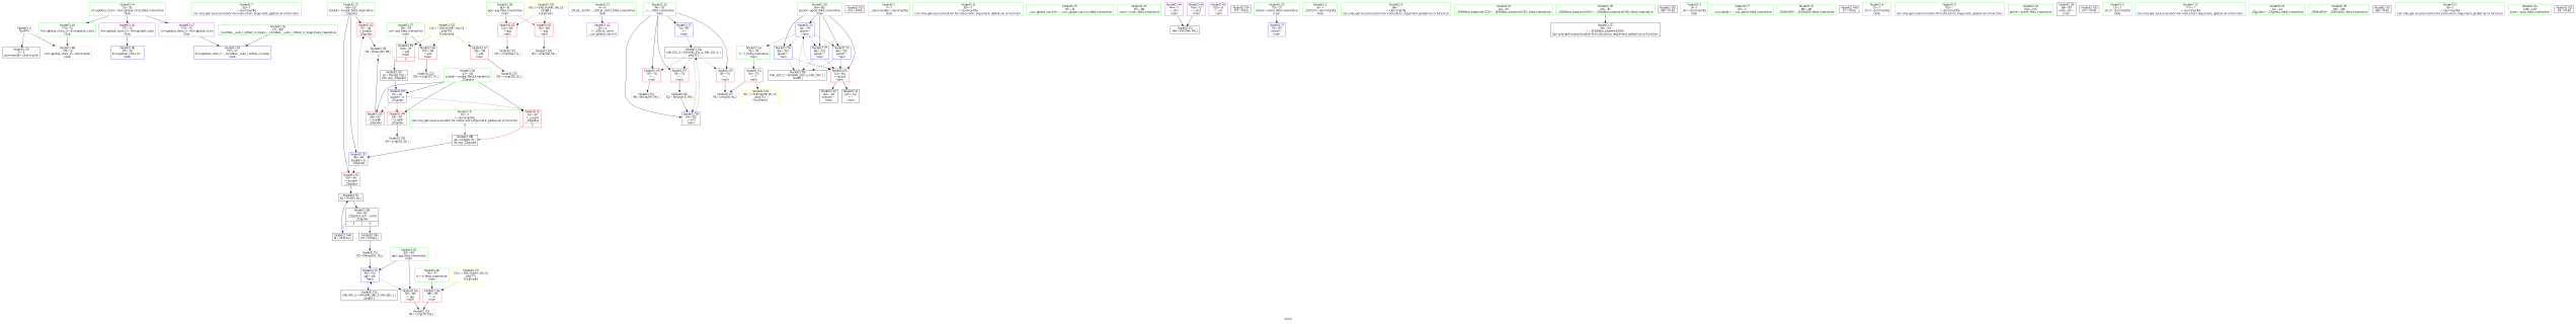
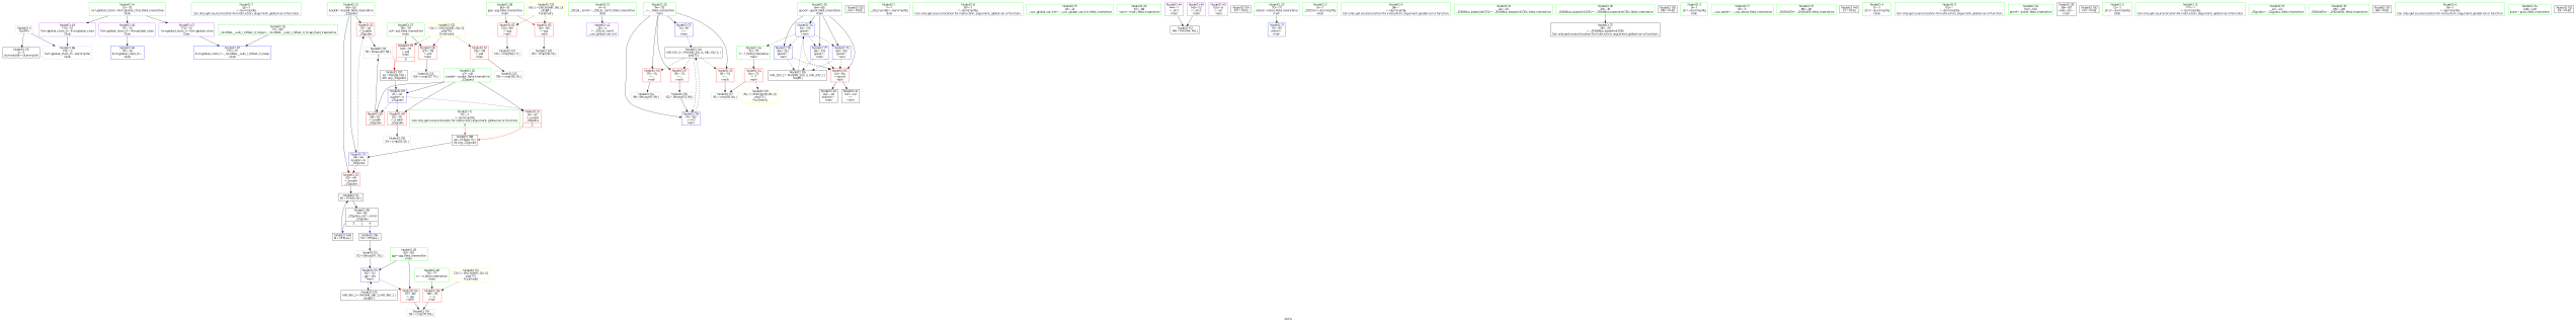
  digraph {
    fontname=Montserrat
    label=SVFG
    node [color=green fontname=Montserrat shape=record]
    edge [fontname=Montserrat style=solid]
    n1 [color=grey label="{NodeID: 0\nNullPtr}"]
    n2 [color=black label="{NodeID: 36\n2\<--3\ndummyVal\<--dummyVal\n}"]
    n3 [color=blue label="{NodeID: 68\n173\<--3\nllvm.global_ctors_2\<--dummyVal\nGlob }" style=dotted]
    n4 [label="{NodeID: 7\n55\<--1\n\<--dummyObj\nCan only get source location for instruction, argument, global var or function.}"]
    n5 [label="{NodeID: 14\n15\<--19\nllvm.global_ctors\<--llvm.global_ctors_field_insensitive\nGlob }"]
    n6 [color=purple label="{NodeID: 46\n171\<--15\nllvm.global_ctors_0\<--llvm.global_ctors\nGlob }"]
    n7 [color=purple label="{NodeID: 47\n172\<--15\nllvm.global_ctors_1\<--llvm.global_ctors\nGlob }"]
-   n8 [label="{NodeID: 48\n173\<--15\nllvm.global_ctors_2\<--llvm.global_ctors\nGlob }"]
+   n8 [color=purple label="{NodeID: 48\n173\<--15\nllvm.global_ctors_2\<--llvm.global_ctors\nGlob }"]
    n9 [color=blue label="{NodeID: 66\n171\<--16\nllvm.global_ctors_0\<--\nGlob }"]
    n10 [color=blue label="{NodeID: 67\n172\<--17\nllvm.global_ctors_1\<--_GLOBAL__sub_I_Orfest_0_0.cpp\nGlob }"]
    n11 [label="{NodeID: 21\n49\<--50\nb.addr\<--b.addr_field_insensitive\n_Z3gcdxx\n}"]
    n12 [color=red label="{NodeID: 52\n57\<--49\n\<--b.addr\n_Z3gcdxx\n}"]
    n13 [color=red label="{NodeID: 53\n63\<--49\n\<--b.addr\n_Z3gcdxx\n}"]
    n14 [color=blue label="{NodeID: 70\n49\<--46\nb.addr\<--b\n_Z3gcdxx\n}"]
    n15 [color=grey label="{NodeID: 113\n59 = Binary(57, 58, )\n|{<s0>3}}"]
    n16 [color=black label="{NodeID: 111\n65 = PHI(61, 63, )\n}"]
    n17 [color=black label="{NodeID: 157\n45 = PHI(59, 109, )\n0th arg _Z3gcdxx }"]
    n18 [color=black label="{NodeID: 38\n44\<--65\n_Z3gcdxx_ret\<--cond\n_Z3gcdxx\n|{<s0>3|<s1>9}}"]
    n19 [color=black label="{NodeID: 148\n61 = PHI(44, )\n}"]
    n20 [color=black label="{NodeID: 156\n110 = PHI(44, )\n}"]
    n21 [color=grey label="{NodeID: 115\n112 = Binary(111, 110, )\n}"]
    n22 [label="{NodeID: 28\n80\<--81\npg\<--pg_field_insensitive\nmain\n}"]
    n23 [color=red label="{NodeID: 62\n124\<--80\n\<--pg\nmain\n}"]
    n24 [color=red label="{NodeID: 63\n132\<--80\n\<--pg\nmain\n}"]
    n25 [color=grey label="{NodeID: 121\n125 = cmp(124, 111, )\n}"]
    n26 [color=grey label="{NodeID: 120\n133 = cmp(132, 55, )\n}"]
    n27 [color=grey label="{NodeID: 118\n54 = cmp(53, 55, )\n}"]
    n28 [label="{NodeID: 35\n17\<--167\n_GLOBAL__sub_I_Orfest_0_0.cpp\<--_GLOBAL__sub_I_Orfest_0_0.cpp_field_insensitive\n}"]
    n29 [color=black label="{NodeID: 125\nMR_18V_2 = PHI(MR_18V_3, MR_18V_1, )\npts\{83 \}\n}"]
    n30 [color=blue label="{NodeID: 73\n82\<--112\ngg\<--div\nmain\n}"]
    n31 [color=red label="{NodeID: 64\n117\<--82\n\<--gg\nmain\n}"]
    n32 [color=grey label="{NodeID: 119\n119 = cmp(117, 118, )\n}"]
    n33 [color=purple label="{NodeID: 42\n26\<--4\n\<--_ZStL8__ioinit\n__cxx_global_var_init\n}"]
    n34 [color=yellow label="{NodeID: 132\n14V_1 = ENCHI(MR_14V_0)\npts\{79 \}\nFun[main]}" style=double]
    n35 [color=red label="{NodeID: 59\n109\<--78\n\<--pd\nmain\n|{<s0>9}}"]
    n36 [color=red label="{NodeID: 60\n127\<--78\n\<--pd\nmain\n}"]
    n37 [color=red label="{NodeID: 61\n135\<--78\n\<--pd\nmain\n}"]
    n38 [color=grey label="{NodeID: 122\n128 = cmp(127, 111, )\n}"]
    n39 [color=grey label="{NodeID: 123\n136 = cmp(135, 55, )\n}"]
    n40 [color=blue label="{NodeID: 69\n47\<--45\na.addr\<--a\n_Z3gcdxx\n}"]
    n41 [color=red label="{NodeID: 49\n53\<--47\n\<--a.addr\n_Z3gcdxx\n}"]
    n42 [color=red label="{NodeID: 56\n97\<--74\n\<--_\nmain\n}"]
    n43 [color=grey label="{NodeID: 114\n98 = Binary(97, 99, )\n}"]
    n44 [color=black label="{NodeID: 153\n104 = PHI()\n}"]
    n45 [color=blue label="{NodeID: 77\n84\<--122\ngood\<--\nmain\n}"]
    n46 [color=red label="{NodeID: 65\n141\<--84\n\<--good\nmain\n}"]
    n47 [color=black label="{NodeID: 126\nMR_20V_2 = PHI(MR_20V_5, MR_20V_1, )\npts\{85 \}\n}"]
    n48 [color=black label="{NodeID: 40\n142\<--141\ntobool\<--\nmain\n}"]
    n49 [color=black label="{NodeID: 41\n143\<--141\n\<--\nmain\n}"]
    n50 [color=blue label="{NodeID: 74\n84\<--115\ngood\<--\nmain\n}"]
    n51 [color=blue label="{NodeID: 75\n84\<--122\ngood\<--\nmain\n}"]
    n52 [color=blue label="{NodeID: 76\n84\<--122\ngood\<--\nmain\n}"]
    n53 [label="{NodeID: 24\n72\<--73\nT\<--T_field_insensitive\nmain\n}"]
    n54 [label="{NodeID: 1\n7\<--1\n__dso_handle\<--dummyObj\nGlob }"]
    n55 [label="{NodeID: 8\n87\<--1\n\<--dummyObj\nCan only get source location for instruction, argument, global var or function.}"]
    n56 [label="{NodeID: 15\n20\<--21\n__cxx_global_var_init\<--__cxx_global_var_init_field_insensitive\n}"]
    n57 [label="{NodeID: 22\n67\<--68\nmain\<--main_field_insensitive\n}"]
    n58 [color=black label="{NodeID: 112\n146 = PHI(144, 145, )\n}"]
    n59 [label="{NodeID: 29\n82\<--83\ngg\<--gg_field_insensitive\nmain\n}"]
    n60 [color=purple label="{NodeID: 43\n100\<--9\n\<--.str\nmain\n}"]
    n61 [color=yellow label="{NodeID: 133\n16V_1 = ENCHI(MR_16V_0)\npts\{81 \}\nFun[main]}" style=double]
    n62 [color=red label="{NodeID: 50\n58\<--47\n\<--a.addr\n_Z3gcdxx\n}"]
    n63 [color=red label="{NodeID: 57\n151\<--74\n\<--_\nmain\n}"]
    n64 [color=grey label="{NodeID: 116\n152 = Binary(151, 99, )\n}"]
    n65 [color=blue label="{NodeID: 78\n74\<--152\n_\<--inc\nmain\n}"]
    n66 [color=black label="{NodeID: 124\nMR_10V_3 = PHI(MR_10V_4, MR_10V_2, )\npts\{75 \}\n}"]
    n67 [color=black label="{NodeID: 154\n107 = PHI()\n}"]
    n68 [color=blue label="{NodeID: 71\n70\<--87\nretval\<--\nmain\n}"]
    n69 [color=red label="{NodeID: 55\n93\<--74\n\<--_\nmain\n}"]
    n70 [color=grey label="{NodeID: 117\n95 = cmp(93, 94, )\n}"]
    n71 [label="{NodeID: 2\n8\<--1\n_ZSt3cin\<--dummyObj\nGlob }"]
    n72 [label="{NodeID: 9\n99\<--1\n\<--dummyObj\nCan only get source location for instruction, argument, global var or function.}"]
    n73 [label="{NodeID: 16\n24\<--25\n_ZNSt8ios_base4InitC1Ev\<--_ZNSt8ios_base4InitC1Ev_field_insensitive\n}"]
    n74 [label="{NodeID: 23\n70\<--71\nretval\<--retval_field_insensitive\nmain\n}"]
    n75 [color=red label="{NodeID: 51\n60\<--47\n\<--a.addr\n_Z3gcdxx\n|{<s0>3}}"]
    n76 [label="{NodeID: 30\n84\<--85\ngood\<--good_field_insensitive\nmain\n}"]
    n77 [color=black label="{NodeID: 37\n28\<--29\n\<--_ZNSt8ios_base4InitD1Ev\nCan only get source location for instruction, argument, global var or function.}"]
    n78 [color=purple label="{NodeID: 44\n144\<--11\n\<--.str.1\nmain\n}"]
    n79 [color=black label="{NodeID: 158\n46 = PHI(60, 111, )\n1st arg _Z3gcdxx }"]
    n80 [color=red label="{NodeID: 58\n118\<--76\n\<--n\nmain\n}"]
    n81 [color=black label="{NodeID: 155\n108 = PHI()\n}"]
    n82 [color=blue label="{NodeID: 72\n74\<--87\n_\<--\nmain\n}"]
    n83 [label="{NodeID: 3\n9\<--1\n.str\<--dummyObj\nGlob }"]
    n84 [label="{NodeID: 10\n111\<--1\n\<--dummyObj\nCan only get source location for instruction, argument, global var or function.|{<s0>9}}"]
    n85 [label="{NodeID: 17\n30\<--31\n__cxa_atexit\<--__cxa_atexit_field_insensitive\n}"]
    n86 [color=red label="{NodeID: 54\n94\<--72\n\<--T\nmain\n}"]
    n87 [color=yellow label="{NodeID: 129\n8V_1 = ENCHI(MR_8V_0)\npts\{73 \}\nFun[main]}" style=double]
    n88 [label="{NodeID: 31\n89\<--90\n_ZNSirsERi\<--_ZNSirsERi_field_insensitive\n}"]
    n89 [color=purple label="{NodeID: 45\n145\<--13\n\<--.str.2\nmain\n}"]
    n90 [color=black label="{NodeID: 149\n27 = PHI()\n}"]
    n91 [label="{NodeID: 4\n11\<--1\n.str.1\<--dummyObj\nGlob }"]
    n92 [label="{NodeID: 11\n115\<--1\n\<--dummyObj\nCan only get source location for instruction, argument, global var or function.}"]
    n93 [label="{NodeID: 18\n29\<--35\n_ZNSt8ios_base4InitD1Ev\<--_ZNSt8ios_base4InitD1Ev_field_insensitive\n}"]
    n94 [label="{NodeID: 25\n74\<--75\n_\<--__field_insensitive\nmain\n}"]
    n95 [label="{NodeID: 32\n102\<--103\nprintf\<--printf_field_insensitive\n}"]
    n96 [color=black label="{NodeID: 39\n69\<--87\nmain_ret\<--\nmain\n}"]
    n97 [color=black label="{NodeID: 150\n147 = PHI()\n}"]
    n98 [label="{NodeID: 5\n13\<--1\n.str.2\<--dummyObj\nGlob }"]
    n99 [label="{NodeID: 12\n122\<--1\n\<--dummyObj\nCan only get source location for instruction, argument, global var or function.}"]
    n100 [label="{NodeID: 19\n42\<--43\n_Z3gcdxx\<--_Z3gcdxx_field_insensitive\n}"]
    n101 [label="{NodeID: 26\n76\<--77\nn\<--n_field_insensitive\nmain\n}"]
    n102 [label="{NodeID: 33\n105\<--106\n_ZNSirsERx\<--_ZNSirsERx_field_insensitive\n}"]
    n103 [color=black label="{NodeID: 151\n88 = PHI()\n}"]
    n104 [label="{NodeID: 6\n16\<--1\n\<--dummyObj\nCan only get source location for instruction, argument, global var or function.}"]
    n105 [label="{NodeID: 13\n4\<--6\n_ZStL8__ioinit\<--_ZStL8__ioinit_field_insensitive\nGlob }"]
    n106 [label="{NodeID: 20\n47\<--48\na.addr\<--a.addr_field_insensitive\n_Z3gcdxx\n}"]
    n107 [label="{NodeID: 27\n78\<--79\npd\<--pd_field_insensitive\nmain\n}"]
    n108 [label="{NodeID: 34\n148\<--149\nputs\<--puts_field_insensitive\n}"]
    n109 [color=yellow label="{NodeID: 131\n12V_1 = ENCHI(MR_12V_0)\npts\{77 \}\nFun[main]}" style=double]
    n110 [color=black label="{NodeID: 152\n101 = PHI()\n}"]
    n1 -> n2
    n1 -> n3
    n5 -> n6
    n5 -> n7
    n5 -> n8
    n6 -> n9
    n7 -> n10
    n8 -> n3
    n11 -> n12
    n11 -> n13
    n11 -> n14
    n12 -> n15
    n13 -> n16
    n14 -> n12 [style=dashed]
    n14 -> n13 [style=dashed]
    n15 -> n17 [color=red tailport=s0]
    n16 -> n18
    n17 -> n40
    n18 -> n19 [color=blue tailport=s0]
    n18 -> n20 [color=blue tailport=s1]
    n19 -> n16
    n20 -> n21
    n21 -> n30
    n22 -> n23
    n22 -> n24 [color=red]
    n23 -> n25
    n24 -> n26
    n28 -> n10
    n29 -> n30 [style=dashed]
    n30 -> n29 [style=dashed]
    n30 -> n31 [style=dashed]
    n31 -> n32
    n34 -> n35 [style=dashed]
    n34 -> n36 [style=dashed]
    n34 -> n37 [style=dashed]
    n35 -> n17 [color=red tailport=s0]
    n36 -> n38
    n37 -> n39
    n40 -> n41 [style=dashed]
    n40 -> n62 [style=dashed]
    n40 -> n75 [style=dashed]
    n41 -> n27
    n42 -> n43
    n45 -> n46 [style=dashed]
    n45 -> n47 [style=dashed]
    n46 -> n48
    n46 -> n49
    n47 -> n50 [style=dashed]
    n50 -> n45 [style=dashed]
    n50 -> n46 [style=dashed]
    n50 -> n51 [style=dashed]
    n50 -> n52 [style=dashed]
    n50 -> n53 [style=dashed]
    n51 -> n46 [style=dashed]
    n51 -> n47 [style=dashed]
    n52 -> n46 [style=dashed]
    n52 -> n47 [style=dashed]
    n53 -> n86
    n59 -> n30
    n59 -> n31
    n61 -> n23 [style=dashed]
    n61 -> n24 [style=dashed]
    n62 -> n15
    n63 -> n64
    n64 -> n65
    n65 -> n66 [style=dashed]
    n66 -> n42 [style=dashed]
    n66 -> n63 [style=dashed]
    n66 -> n65 [style=dashed]
    n66 -> n69 [style=dashed]
    n69 -> n70
    n74 -> n68
    n75 -> n79 [color=red tailport=s0]
    n76 -> n45
    n76 -> n46
    n76 -> n50
    n76 -> n51
    n76 -> n52
    n78 -> n58
    n79 -> n14
    n80 -> n32
    n82 -> n66 [style=dashed]
    n84 -> n79 [color=red tailport=s0]
    n86 -> n70
    n86 -> n87 [style=dashed]
    n89 -> n58
    n93 -> n77
    n94 -> n42
    n94 -> n63
    n94 -> n65
    n94 -> n69
    n94 -> n82
    n101 -> n80
    n105 -> n33
    n106 -> n40
    n106 -> n41
    n106 -> n62
    n106 -> n75
    n107 -> n35
    n107 -> n36
    n109 -> n80 [style=dashed]
  }
